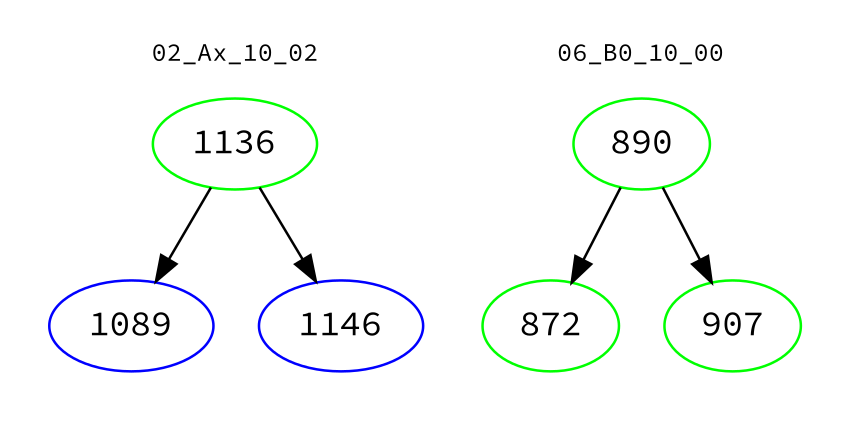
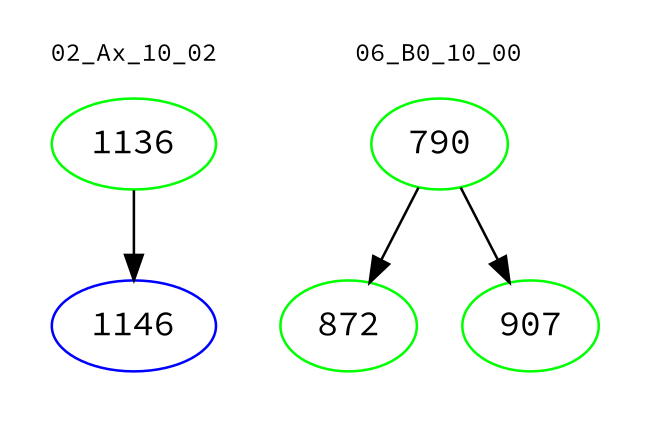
  digraph {
    fontname="Source Code Pro"
    node [color=green fontname="Source Code Pro"]
    edge [color=black fontname="Source Code Pro"]
    n1 [label=1136]
-   n2 [color=blue label=1089]
    n3 [color=blue label=1146]
-   n4 [label=890]
+   n4 [label=790]
    n5 [label=872]
    n6 [label=907]
    subgraph cluster_1 {
      color=white
      fontsize=10
      label="02_Ax_10_02"
      n1
-     n2
      n3
    }
    subgraph cluster_2 {
      color=white
      fontsize=10
      label="06_B0_10_00"
      n4
      n5
      n6
    }
-   n1 -> n2
    n1 -> n3
    n4 -> n5
    n4 -> n6
  }
